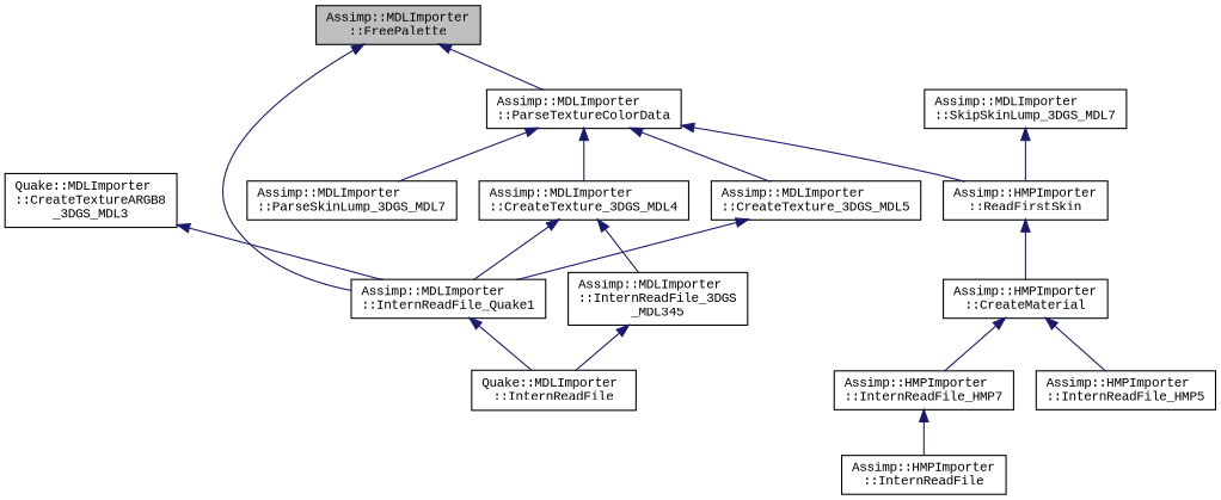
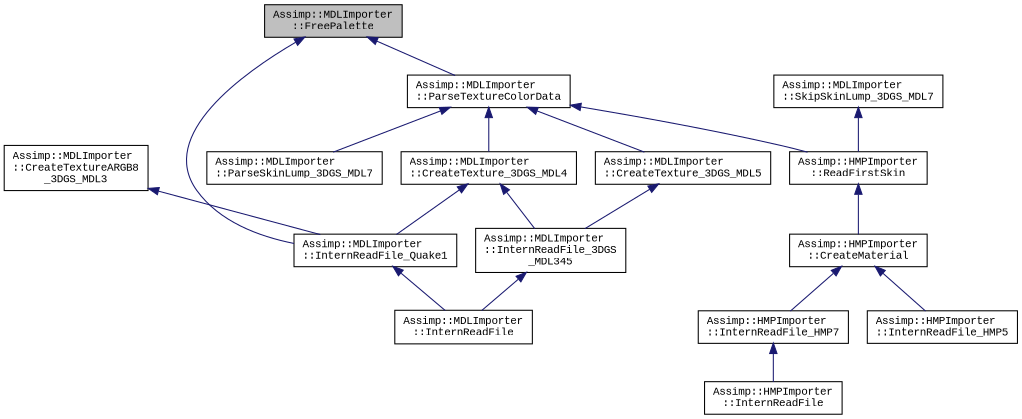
  digraph {
    fontname="Liberation Mono"
    rankdir=TB
    node [color=black fillcolor=white fontname="Liberation Mono" fontsize=10 shape=record style=filled]
    edge [color=midnightblue dir=back fontname="Liberation Mono" fontsize=10 labelfontname=Helvetica labelfontsize=10 style=solid]
    n1 [fillcolor=grey75 fontcolor=black height=0.2 label="Assimp::MDLImporter\l::FreePalette" width=0.4]
    n2 [height=0.2 label="Assimp::MDLImporter\l::ParseTextureColorData" width=0.4]
    n3 [height=0.2 label="Assimp::MDLImporter\l::InternReadFile_Quake1" width=0.4]
-   n4 [height=0.2 label="Quake::MDLImporter\l::CreateTextureARGB8\l_3DGS_MDL3" width=0.4]
+   n4 [height=0.2 label="Assimp::MDLImporter\l::CreateTextureARGB8\l_3DGS_MDL3" width=0.4]
    n5 [height=0.2 label="Assimp::MDLImporter\l::CreateTexture_3DGS_MDL4" width=0.4]
    n6 [height=0.2 label="Assimp::MDLImporter\l::CreateTexture_3DGS_MDL5" width=0.4]
    n7 [height=0.2 label="Assimp::MDLImporter\l::ParseSkinLump_3DGS_MDL7" width=0.4]
    n8 [height=0.2 label="Assimp::HMPImporter\l::ReadFirstSkin" width=0.4]
-   n9 [height=0.2 label="Quake::MDLImporter\l::InternReadFile" width=0.4]
+   n9 [height=0.2 label="Assimp::MDLImporter\l::InternReadFile" width=0.4]
    n10 [height=0.2 label="Assimp::MDLImporter\l::InternReadFile_3DGS\l_MDL345" width=0.4]
    n11 [height=0.2 label="Assimp::MDLImporter\l::SkipSkinLump_3DGS_MDL7" width=0.4]
    n12 [height=0.2 label="Assimp::HMPImporter\l::CreateMaterial" width=0.4]
    n13 [height=0.2 label="Assimp::HMPImporter\l::InternReadFile_HMP5" width=0.4]
    n14 [height=0.2 label="Assimp::HMPImporter\l::InternReadFile_HMP7" width=0.4]
    n15 [height=0.2 label="Assimp::HMPImporter\l::InternReadFile" width=0.4]
    n1 -> n2
    n1 -> n3
    n2 -> n5
    n2 -> n6
    n2 -> n7
    n2 -> n8
    n3 -> n9
    n4 -> n3
    n5 -> n3
    n5 -> n10
-   n6 -> n3
+   n6 -> n10
    n8 -> n12
    n10 -> n9
    n11 -> n8
    n12 -> n13
    n12 -> n14
    n14 -> n15
  }
